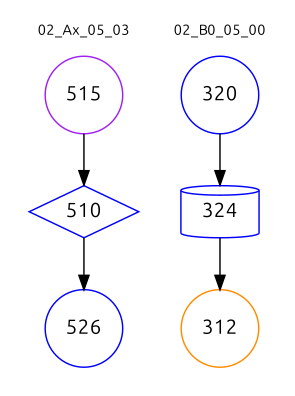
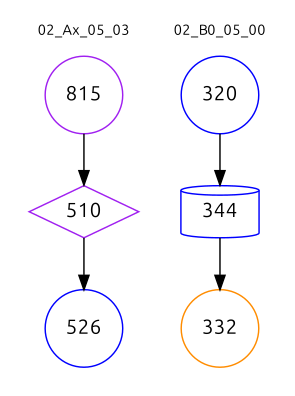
  digraph {
    fontname=Ubuntu
    node [color=blue fontname=Ubuntu shape=circle]
    edge [color=black fontname=Ubuntu]
-   n1 [color=purple label=515]
-   n2 [label=510 shape=diamond]
+   n1 [color=purple label=815]
+   n2 [color=purple label=510 shape=diamond]
    n3 [label=526]
    n4 [label=320]
-   n5 [label=324 shape=cylinder]
-   n6 [color=darkorange label=312]
+   n5 [label=344 shape=cylinder]
+   n6 [color=darkorange label=332]
    subgraph cluster_1 {
      color=white
      fontsize=10
      label="02_Ax_05_03"
      n1
      n2
      n3
    }
    subgraph cluster_2 {
      color=white
      fontsize=10
      label="02_B0_05_00"
      n4
      n5
      n6
    }
    n1 -> n2
    n2 -> n3
    n4 -> n5
    n5 -> n6
  }
